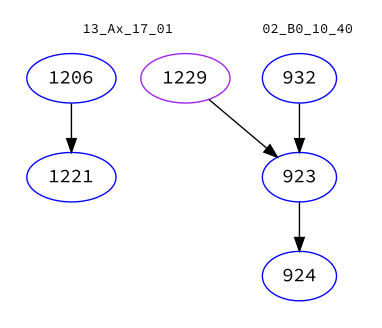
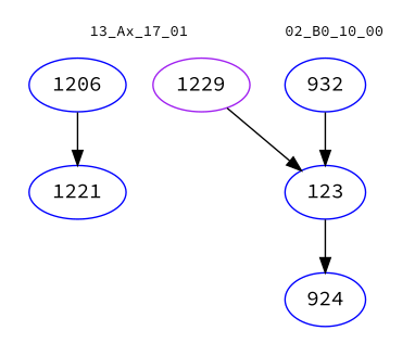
  digraph {
    fontname="Source Code Pro"
    node [color=blue fontname="Source Code Pro"]
    edge [color=black fontname="Source Code Pro"]
    n1 [color=purple label=1229]
    n2 [label=1206]
    n3 [label=1221]
    n4 [label=932]
-   n5 [label=923]
+   n5 [label=123]
    n6 [label=924]
    subgraph cluster_1 {
      color=white
      fontsize=10
      label="13_Ax_17_01"
      n1
      n2
      n3
    }
    subgraph cluster_2 {
      color=white
      fontsize=10
-     label="02_B0_10_40"
+     label="02_B0_10_00"
      n4
      n5
      n6
    }
    n1 -> n5
    n2 -> n3
    n4 -> n5
    n5 -> n6
  }
